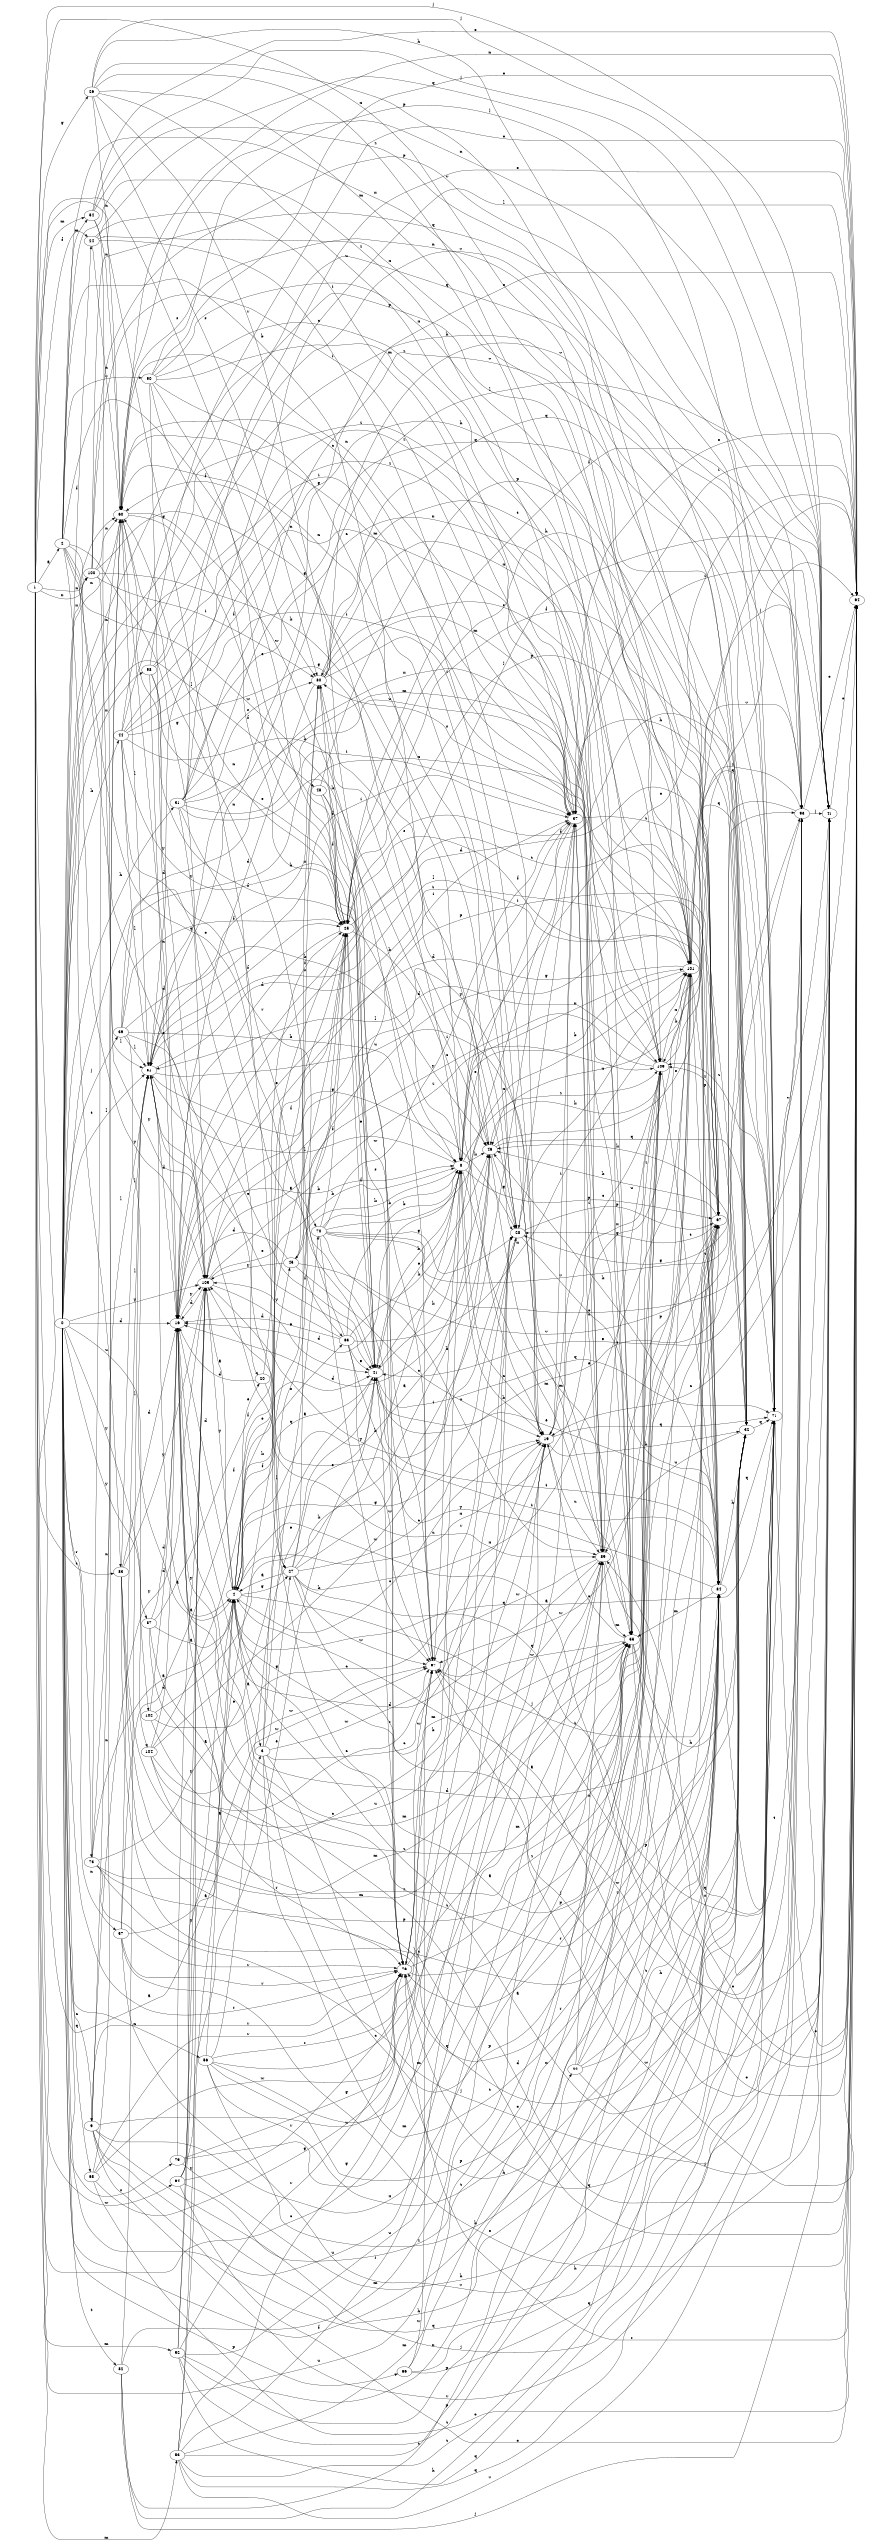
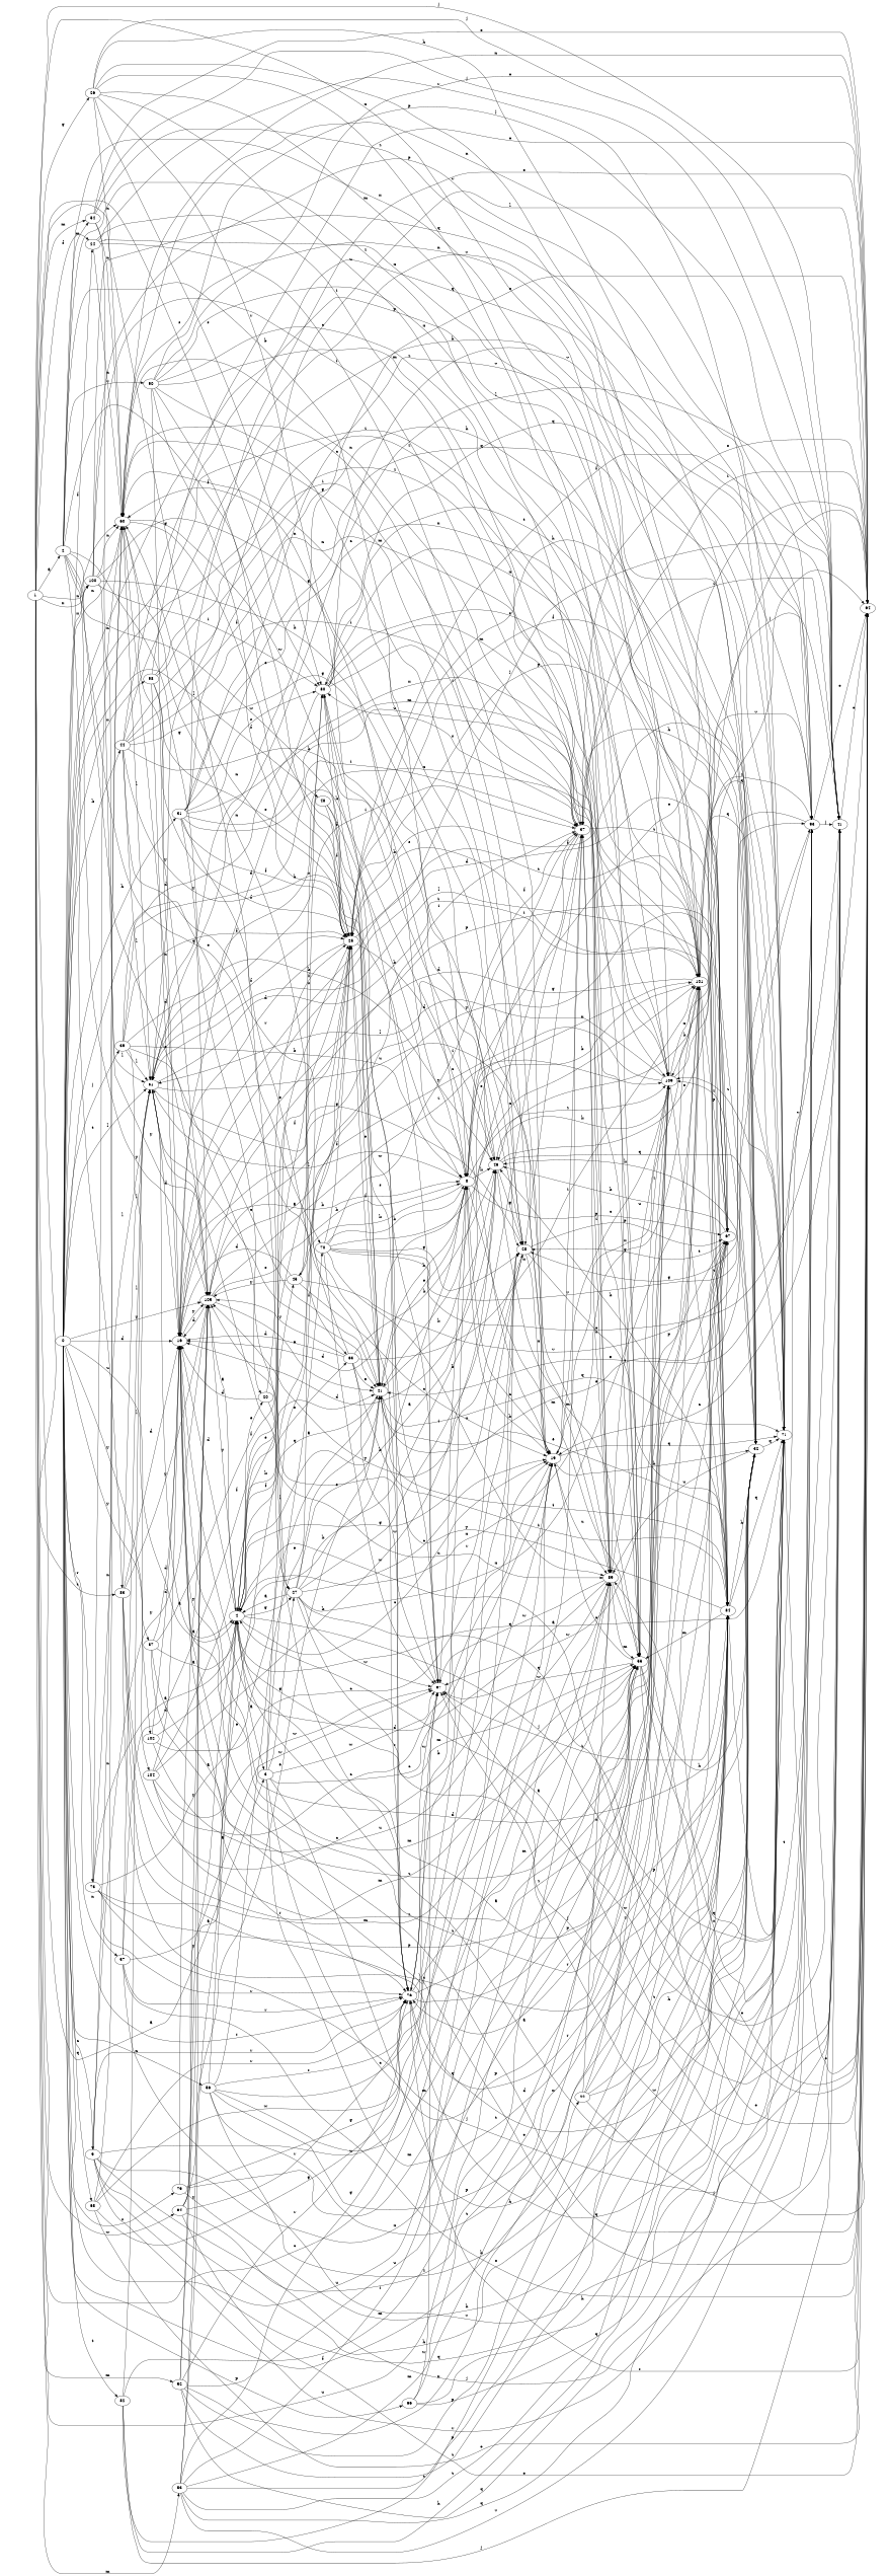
  strict digraph {
    rankdir=LR
    0
    9
    16
    22
    24
    31
    37
    39
    44
    48
    51
    56
    57
    60
    63
    66
    67
    68
    73
    76
    79
    82
    87
    89
    98
    100
    102
    104
    105
    109
    41
    101
    32
    71
    93
    8
    84
    55
    64
    n40 [label=19]
    80
    25
    21
    46
    4
    28
    97
    1
    2
    3
    26
    27
    52
    53
    54
    83
    94
    20
    70
    n60 [label=90]
    45
    0 -> 9 [label=c]
    0 -> 16 [label=d]
    0 -> 22 [label=f]
    0 -> 24 [label=f]
    0 -> 31 [label=h]
    0 -> 37 [label=i]
    0 -> 39 [label=j]
    0 -> 44 [label=k]
    0 -> 48 [label=l]
    0 -> 51 [label=l]
    0 -> 56 [label=n]
    0 -> 57 [label=n]
    0 -> 60 [label=n]
    0 -> 63 [label=o]
    0 -> 66 [label=p]
    0 -> 67 [label=p]
    0 -> 68 [label=q]
    0 -> 73 [label=r]
    0 -> 76 [label=r]
    0 -> 79 [label=s]
    0 -> 82 [label=t]
    0 -> 87 [label=u]
    0 -> 89 [label=u]
    0 -> 98 [label=x]
    0 -> 100 [label=x]
    0 -> 102 [label=y]
    0 -> 104 [label=y]
    0 -> 105 [label=y]
    0 -> 109 [label=z]
    9 -> 60 [label=n]
    9 -> 76 [label=r]
    9 -> 89 [label=u]
    9 -> 105 [label=y]
    9 -> 41 [label=j]
    9 -> 101 [label=x]
    9 -> 32 [label=h]
    9 -> 71 [label=q]
    9 -> 93 [label=v]
    16 -> 105 [label=y]
    16 -> 41 [label=j]
    16 -> 8 [label=b]
    16 -> 84 [label=t]
    16 -> 55 [label=m]
    16 -> 64 [label=o]
    22 -> 67 [label=p]
    22 -> 89 [label=u]
    22 -> 109 [label=z]
    22 -> 41 [label=j]
    22 -> 32 [label=h]
    22 -> 84 [label=t]
    24 -> 37 [label=i]
    24 -> 60 [label=n]
    24 -> 101 [label=x]
-   24 -> 71 [label=q]
+   24 -> 71 [label=r]
    24 -> n40 [label=c]
    31 -> 89 [label=u]
    31 -> 105 [label=y]
    31 -> 101 [label=x]
    31 -> 32 [label=h]
    31 -> 71 [label=q]
    31 -> 93 [label=v]
    31 -> 55 [label=m]
    31 -> 64 [label=o]
    31 -> 80 [label=s]
+   31 -> 25 [label=f]
    31 -> 21 [label=e]
    31 -> 46 [label=k]
    37 -> 60 [label=n]
    37 -> 89 [label=u]
    37 -> 32 [label=h]
    37 -> 84 [label=t]
    37 -> 64 [label=o]
    37 -> 80 [label=s]
    37 -> 21 [label=e]
    37 -> 4 [label=a]
    37 -> 28 [label=g]
    39 -> 37 [label=i]
    39 -> 51 [label=l]
    39 -> 101 [label=x]
    39 -> 8 [label=b]
    39 -> 25 [label=f]
    39 -> 21 [label=e]
    39 -> 46 [label=k]
    39 -> 4 [label=a]
    44 -> 37 [label=i]
    44 -> 51 [label=l]
    44 -> 76 [label=r]
    44 -> 109 [label=z]
    44 -> 71 [label=q]
    44 -> 93 [label=v]
    44 -> 8 [label=b]
    44 -> 55 [label=m]
    44 -> 46 [label=k]
    44 -> 28 [label=g]
-   48 -> 67 [label=p]
    48 -> 8 [label=b]
    48 -> 25 [label=f]
    48 -> 97 [label=w]
    51 -> 16 [label=d]
    51 -> 37 [label=i]
    51 -> 89 [label=u]
    51 -> 101 [label=x]
    51 -> 84 [label=t]
    51 -> 64 [label=o]
    51 -> 25 [label=f]
    51 -> 21 [label=e]
    51 -> 4 [label=a]
    51 -> 28 [label=g]
    56 -> 67 [label=p]
    56 -> 76 [label=r]
    56 -> 32 [label=h]
    56 -> 84 [label=t]
    56 -> 55 [label=m]
    56 -> n40 [label=c]
    56 -> 21 [label=e]
    56 -> 4 [label=a]
    57 -> 51 [label=l]
    57 -> 76 [label=r]
    57 -> 93 [label=v]
    57 -> 64 [label=o]
    57 -> 25 [label=f]
    57 -> 97 [label=w]
    60 -> 51 [label=l]
    60 -> 105 [label=y]
    60 -> n40 [label=c]
    60 -> 25 [label=f]
    60 -> 28 [label=g]
    60 -> 97 [label=w]
    63 -> 16 [label=d]
    63 -> 60 [label=n]
    63 -> 105 [label=y]
    63 -> 101 [label=x]
    63 -> 84 [label=t]
    63 -> 21 [label=e]
    63 -> 46 [label=k]
    63 -> 97 [label=w]
    66 -> 101 [label=x]
    66 -> 32 [label=h]
    66 -> 71 [label=q]
    66 -> 97 [label=w]
    67 -> 76 [label=r]
    67 -> 105 [label=y]
    67 -> 46 [label=k]
    67 -> 28 [label=g]
    68 -> 60 [label=n]
    68 -> 76 [label=r]
    68 -> 64 [label=o]
    68 -> 28 [label=g]
    68 -> 97 [label=w]
    73 -> 51 [label=l]
    73 -> 60 [label=n]
    73 -> 67 [label=p]
    73 -> 76 [label=r]
    73 -> 41 [label=j]
    73 -> 55 [label=m]
    73 -> 21 [label=e]
    73 -> 4 [label=a]
    76 -> 51 [label=l]
    76 -> 67 [label=p]
    76 -> 109 [label=z]
    76 -> 71 [label=q]
    76 -> 8 [label=b]
    76 -> 55 [label=m]
    76 -> 97 [label=w]
    79 -> 105 [label=y]
    79 -> 32 [label=h]
    79 -> 55 [label=m]
    79 -> 28 [label=g]
    82 -> 51 [label=l]
    82 -> 41 [label=j]
    82 -> 32 [label=h]
    82 -> 84 [label=t]
    82 -> 55 [label=m]
    87 -> 16 [label=d]
    87 -> 76 [label=r]
    87 -> 109 [label=z]
    87 -> 25 [label=f]
    87 -> 4 [label=a]
    89 -> 16 [label=d]
    89 -> 37 [label=i]
    89 -> 51 [label=l]
    89 -> 67 [label=p]
    89 -> 55 [label=m]
    89 -> 64 [label=o]
    89 -> 97 [label=w]
    98 -> 16 [label=d]
    98 -> 109 [label=z]
    98 -> 32 [label=h]
    98 -> 64 [label=o]
    98 -> 25 [label=f]
    98 -> 21 [label=e]
    100 -> 37 [label=i]
    100 -> 60 [label=n]
    100 -> 105 [label=y]
    100 -> 71 [label=q]
    100 -> 93 [label=v]
    100 -> 80 [label=i]
    100 -> 46 [label=k]
    100 -> 28 [label=g]
    102 -> 16 [label=d]
    102 -> 89 [label=u]
    102 -> n40 [label=c]
    102 -> 46 [label=k]
    104 -> 16 [label=d]
    104 -> 109 [label=z]
    104 -> n40 [label=c]
    104 -> 21 [label=e]
    104 -> 46 [label=k]
    104 -> 97 [label=w]
    105 -> 16 [label=d]
    105 -> 60 [label=n]
    105 -> 67 [label=p]
    105 -> 109 [label=z]
    105 -> 8 [label=b]
    105 -> 21 [label=e]
    105 -> 4 [label=a]
    109 -> 16 [label=d]
    109 -> 89 [label=u]
    109 -> 105 [label=y]
    109 -> 101 [label=x]
    109 -> 71 [label=q]
    109 -> 84 [label=t]
    109 -> n40 [label=c]
    109 -> 46 [label=k]
    41 -> 37 [label=i]
    41 -> 51 [label=l]
    41 -> 84 [label=t]
    41 -> 64 [label=o]
    41 -> n40 [label=c]
    41 -> 25 [label=f]
    41 -> 21 [label=e]
    41 -> 4 [label=a]
    101 -> 16 [label=d]
    101 -> 67 [label=p]
    101 -> 41 [label=j]
    101 -> 71 [label=q]
    101 -> 93 [label=v]
    101 -> 8 [label=b]
    101 -> 84 [label=t]
    101 -> 80 [label=s]
    101 -> 25 [label=f]
    101 -> 97 [label=w]
    32 -> 16 [label=d]
    32 -> 60 [label=n]
    32 -> 89 [label=u]
    32 -> 109 [label=z]
    32 -> 71 [label=q]
    32 -> 25 [label=f]
    32 -> 46 [label=k]
    32 -> 4 [label=a]
    71 -> 109 [label=z]
    71 -> 93 [label=v]
    71 -> 64 [label=o]
    71 -> 25 [label=f]
    93 -> 60 [label=n]
    93 -> 89 [label=u]
    93 -> 109 [label=z]
    93 -> 41 [label=j]
    93 -> 64 [label=o]
    93 -> 21 [label=e]
    93 -> 4 [label=a]
    93 -> 28 [label=g]
    93 -> 97 [label=w]
    8 -> 16 [label=d]
    8 -> 37 [label=i]
    8 -> 51 [label=l]
    8 -> 60 [label=n]
    8 -> 67 [label=p]
    8 -> 109 [label=z]
    8 -> 101 [label=x]
    8 -> 55 [label=m]
    8 -> 64 [label=o]
    8 -> n40 [label=c]
    8 -> 21 [label=e]
    8 -> 46 [label=k]
    8 -> 45 [label=k]
    84 -> 16 [label=d]
    84 -> 51 [label=l]
    84 -> 76 [label=r]
    84 -> 105 [label=y]
    84 -> 32 [label=h]
    84 -> 71 [label=q]
    84 -> 55 [label=m]
    84 -> 21 [label=e]
    84 -> 46 [label=k]
    55 -> 109 [label=z]
    55 -> 32 [label=h]
    55 -> 71 [label=q]
    55 -> 64 [label=o]
    55 -> n40 [label=c]
    55 -> 97 [label=w]
    64 -> 16 [label=d]
    64 -> 37 [label=i]
    64 -> 51 [label=l]
    64 -> 60 [label=n]
    64 -> 76 [label=r]
    64 -> 46 [label=k]
    64 -> 4 [label=a]
    64 -> 97 [label=w]
    n40 -> 37 [label=i]
    n40 -> 89 [label=u]
    n40 -> 101 [label=x]
    n40 -> 32 [label=h]
    n40 -> 71 [label=q]
    n40 -> 8 [label=b]
    80 -> 16 [label=d]
    80 -> 37 [label=i]
    80 -> 101 [label=x]
    80 -> 71 [label=q]
    80 -> 93 [label=v]
-   63 -> 8 [label=b]
+   80 -> 8 [label=b]
    80 -> 84 [label=t]
    80 -> 55 [label=m]
    80 -> 25 [label=f]
    25 -> 16 [label=d]
    25 -> 60 [label=n]
    25 -> 67 [label=p]
    25 -> 32 [label=h]
    25 -> 84 [label=t]
    25 -> n40 [label=c]
    25 -> 21 [label=e]
    25 -> 4 [label=a]
    21 -> 76 [label=r]
    21 -> 71 [label=q]
    21 -> 8 [label=b]
    21 -> 84 [label=t]
    21 -> 25 [label=f]
    21 -> 46 [label=k]
    21 -> 4 [label=a]
    46 -> 16 [label=d]
    46 -> 71 [label=q]
    46 -> 55 [label=m]
    46 -> 64 [label=o]
    46 -> 80 [label=s]
    46 -> 28 [label=g]
    4 -> 16 [label=d]
    4 -> 63 [label=o]
    4 -> 105 [label=y]
    4 -> 41 [label=j]
    4 -> 101 [label=x]
    4 -> 71 [label=q]
    4 -> 55 [label=m]
    4 -> n40 [label=c]
    4 -> 25 [label=f]
    4 -> 28 [label=g]
    4 -> 3 [label=a]
    4 -> 27 [label=g]
    4 -> 20 [label=e]
    4 -> 45 [label=k]
    28 -> 60 [label=n]
    28 -> 67 [label=p]
    28 -> 76 [label=r]
    28 -> 105 [label=y]
-   28 -> 101 [label=x]
+   28 -> n40 [label=x]
    28 -> 84 [label=t]
    97 -> 8 [label=b]
    97 -> 84 [label=t]
    97 -> 80 [label=s]
    1 -> 24 [label=f]
    1 -> 60 [label=n]
    1 -> 89 [label=u]
    1 -> 100 [label=x]
    1 -> 41 [label=j]
    1 -> 101 [label=x]
    1 -> n40 [label=c]
    1 -> 80 [label=s]
    1 -> 2 [label=a]
    1 -> 3 [label=a]
    1 -> 26 [label=g]
    1 -> 27 [label=g]
    1 -> 52 [label=m]
    1 -> 53 [label=m]
    1 -> 54 [label=m]
    1 -> 83 [label=t]
    1 -> 94 [label=w]
    2 -> 105 [label=y]
    2 -> 109 [label=z]
    2 -> 101 [label=x]
    2 -> 8 [label=b]
    2 -> 25 [label=f]
    2 -> 97 [label=w]
    2 -> 27 [label=g]
    2 -> 54 [label=m]
    2 -> 83 [label=t]
    2 -> 20 [label=e]
    2 -> 70 [label=q]
    2 -> n60 [label=v]
    3 -> 67 [label=p]
    3 -> 32 [label=h]
    3 -> 84 [label=t]
    3 -> n40 [label=c]
    3 -> 25 [label=f]
    3 -> 97 [label=w]
    3 -> 27 [label=g]
    3 -> 70 [label=q]
    26 -> 60 [label=n]
    26 -> 67 [label=p]
    26 -> 76 [label=r]
    26 -> 89 [label=u]
    26 -> 109 [label=z]
    26 -> 41 [label=j]
    26 -> 32 [label=h]
    26 -> 55 [label=m]
    26 -> 80 [label=s]
    27 -> 37 [label=i]
    27 -> 41 [label=j]
    27 -> 101 [label=x]
    27 -> 71 [label=q]
    27 -> 8 [label=b]
    27 -> n40 [label=c]
    27 -> 80 [label=s]
    27 -> 21 [label=e]
    27 -> 4 [label=a]
    27 -> 97 [label=w]
    52 -> 67 [label=p]
    52 -> 76 [label=r]
    52 -> 89 [label=u]
    52 -> 105 [label=y]
    52 -> 101 [label=x]
    52 -> 71 [label=q]
    52 -> 84 [label=t]
    52 -> 25 [label=f]
    53 -> 37 [label=i]
    53 -> 67 [label=p]
    53 -> 105 [label=y]
    53 -> 71 [label=q]
    53 -> 93 [label=v]
    53 -> 84 [label=t]
    53 -> 55 [label=m]
    53 -> 4 [label=a]
    53 -> 28 [label=g]
    54 -> 51 [label=l]
    54 -> 60 [label=n]
    54 -> 67 [label=p]
    54 -> 41 [label=j]
    54 -> 64 [label=o]
    83 -> 16 [label=d]
    83 -> 51 [label=l]
    83 -> 105 [label=y]
    83 -> 71 [label=q]
    83 -> 84 [label=t]
    83 -> 55 [label=m]
    83 -> n40 [label=c]
    94 -> 76 [label=r]
    94 -> 105 [label=y]
    94 -> 109 [label=z]
    94 -> 64 [label=o]
    94 -> 21 [label=e]
    94 -> 4 [label=a]
    20 -> 16 [label=d]
    20 -> 89 [label=u]
    20 -> 25 [label=f]
    70 -> 37 [label=i]
    70 -> 89 [label=u]
    70 -> 101 [label=x]
    70 -> 93 [label=v]
    70 -> 8 [label=b]
    70 -> 64 [label=o]
    70 -> 25 [label=f]
    70 -> 28 [label=g]
    70 -> 97 [label=w]
    n60 -> 16 [label=d]
    n60 -> 109 [label=z]
    n60 -> 41 [label=j]
    n60 -> 101 [label=x]
    n60 -> 55 [label=m]
    n60 -> 64 [label=o]
    n60 -> n40 [label=c]
    n60 -> 25 [label=f]
    n60 -> 21 [label=e]
    45 -> 16 [label=d]
    45 -> 37 [label=i]
    45 -> 105 [label=y]
    45 -> 93 [label=v]
    45 -> n40 [label=c]
    45 -> 80 [label=s]
  }
